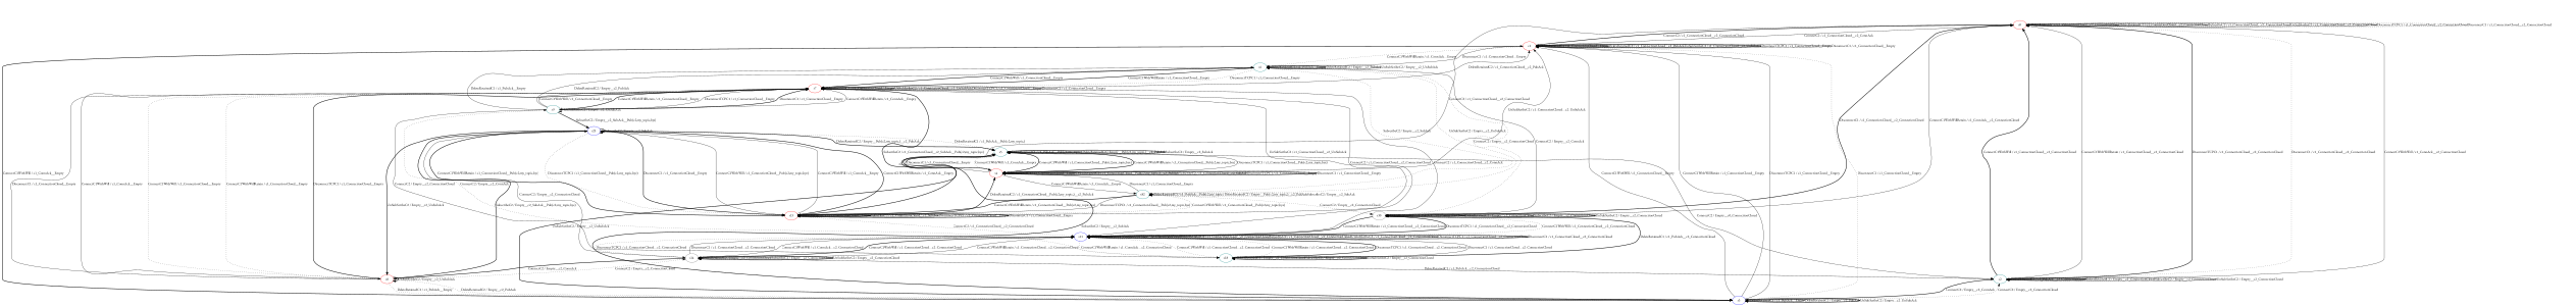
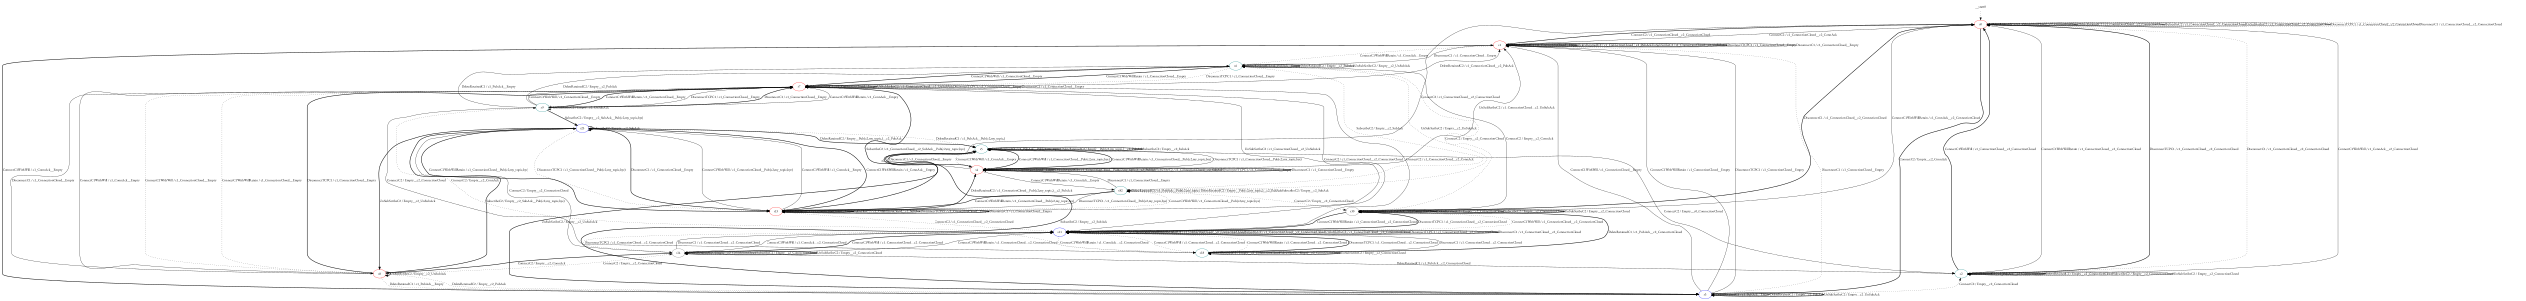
  digraph {
    fontname="EB Garamond"
    node [color=teal fontname="EB Garamond"]
    edge [fontname="EB Garamond" style=solid]
    n1 [color=red label=s0]
    n2 [color=red label=s1]
    n3 [label=s2]
    n4 [color=gray40 label=s30]
    n5 [color=blue label=s3]
    n6 [label=s6]
    n7 [color=blue label=s11]
    n8 [label=s5]
    n9 [color=red label=s4]
    n10 [label=s82]
    n11 [color=red label=s7]
    n12 [color=gray40 label=s14]
    n13 [label=s18]
    n14 [color=red label=s13]
    n15 [color=red label=s8]
    n16 [label=s9]
    n17 [color=blue label=s25]
+   __start0 [shape=none]
    n1 -> n1 [label="DeleteRetainedC1 / c1_ConnectionClosed__c2_ConnectionClosed" style=dotted]
    n1 -> n1 [label="DeleteRetainedC2 / c1_ConnectionClosed__c2_ConnectionClosed"]
    n1 -> n1 [label="SubscribeC2 / c1_ConnectionClosed__c2_ConnectionClosed"]
    n1 -> n1 [label="UnSubScribeC2 / c1_ConnectionClosed__c2_ConnectionClosed" style=dotted]
    n1 -> n1 [label="DisconnectTCPC1 / c1_ConnectionClosed__c2_ConnectionClosed"]
    n1 -> n1 [label="DisconnectC1 / c1_ConnectionClosed__c2_ConnectionClosed" style=dotted]
    n1 -> n2 [label="ConnectC2 / c1_ConnectionClosed__c2_ConnAck"]
    n1 -> n3 [label="ConnectC1WithWill / c1_ConnAck__c2_ConnectionClosed"]
    n1 -> n4 [label="ConnectC1WithWillRetain / c1_ConnAck__c2_ConnectionClosed"]
    n2 -> n1 [label="ConnectC2 / c1_ConnectionClosed__c2_ConnectionClosed" style=bold]
    n2 -> n2 [label="DeleteRetainedC1 / c1_ConnectionClosed__Empty"]
    n2 -> n2 [label="DeleteRetainedC2 / c1_ConnectionClosed__c2_PubAck" style=bold]
    n2 -> n2 [label="UnSubScribeC2 / c1_ConnectionClosed__c2_UnSubAck" style=dotted]
    n2 -> n2 [label="DisconnectTCPC1 / c1_ConnectionClosed__Empty" style=bold]
    n2 -> n2 [label="DisconnectC1 / c1_ConnectionClosed__Empty"]
    n2 -> n5 [label="ConnectC1WithWill / c1_ConnAck__Empty" style=bold]
    n2 -> n6 [label="ConnectC1WithWillRetain / c1_ConnAck__Empty" style=dotted]
    n3 -> n1 [label="ConnectC1WithWill / c1_ConnectionClosed__c2_ConnectionClosed" style=bold]
    n3 -> n1 [label="ConnectC1WithWillRetain / c1_ConnectionClosed__c2_ConnectionClosed"]
    n3 -> n1 [label="DisconnectTCPC1 / c1_ConnectionClosed__c2_ConnectionClosed" style=bold]
    n3 -> n1 [label="DisconnectC1 / c1_ConnectionClosed__c2_ConnectionClosed" style=dotted]
    n3 -> n3 [label="DeleteRetainedC1 / c1_PubAck__c2_ConnectionClosed" style=bold]
    n3 -> n3 [label="DeleteRetainedC2 / Empty__c2_ConnectionClosed" style=bold]
    n3 -> n3 [label="SubscribeC2 / Empty__c2_ConnectionClosed" style=dotted]
    n3 -> n3 [label="UnSubScribeC2 / Empty__c2_ConnectionClosed"]
-   n3 -> n5 [label="ConnectC2 / Empty__c2_ConnAck" style=bold]
+   n1 -> n5 [label="ConnectC2 / Empty__c2_ConnAck" style=bold]
    n4 -> n1 [label="DisconnectC1 / c1_ConnectionClosed__c2_ConnectionClosed" style=bold]
    n4 -> n4 [label="DeleteRetainedC1 / c1_PubAck__c2_ConnectionClosed" style=dotted]
    n4 -> n4 [label="DeleteRetainedC2 / Empty__c2_ConnectionClosed"]
    n4 -> n4 [label="SubscribeC2 / Empty__c2_ConnectionClosed"]
    n4 -> n4 [label="UnSubScribeC2 / Empty__c2_ConnectionClosed" style=bold]
    n4 -> n6 [label="ConnectC2 / Empty__c2_ConnAck"]
    n4 -> n7 [label="ConnectC1WithWill / c1_ConnectionClosed__c2_ConnectionClosed" style=dotted]
    n4 -> n7 [label="ConnectC1WithWillRetain / c1_ConnectionClosed__c2_ConnectionClosed" style=bold]
    n4 -> n7 [label="DisconnectTCPC1 / c1_ConnectionClosed__c2_ConnectionClosed" style=bold]
    n5 -> n2 [label="ConnectC1WithWill / c1_ConnectionClosed__Empty"]
    n5 -> n2 [label="ConnectC1WithWillRetain / c1_ConnectionClosed__Empty"]
    n5 -> n2 [label="DisconnectTCPC1 / c1_ConnectionClosed__Empty"]
    n5 -> n2 [label="DisconnectC1 / c1_ConnectionClosed__Empty" style=dotted]
    n5 -> n3 [label="ConnectC2 / Empty__c2_ConnectionClosed" style=dotted]
    n5 -> n5 [label="DeleteRetainedC1 / c1_PubAck__Empty" style=dotted]
    n5 -> n5 [label="DeleteRetainedC2 / Empty__c2_PubAck"]
    n5 -> n5 [label="UnSubScribeC2 / Empty__c2_UnSubAck" style=bold]
    n5 -> n8 [label="SubscribeC2 / Empty__c2_SubAck" style=bold]
    n6 -> n2 [label="DisconnectC1 / c1_ConnectionClosed__Empty"]
    n6 -> n4 [label="ConnectC2 / Empty__c2_ConnectionClosed" style=dotted]
    n6 -> n6 [label="DeleteRetainedC1 / c1_PubAck__Empty"]
    n6 -> n6 [label="DeleteRetainedC2 / Empty__c2_PubAck" style=bold]
    n6 -> n6 [label="UnSubScribeC2 / Empty__c2_UnSubAck"]
    n6 -> n10 [label="SubscribeC2 / Empty__c2_SubAck" style=dotted]
    n6 -> n11 [label="ConnectC1WithWill / c1_ConnectionClosed__Empty" style=bold]
    n6 -> n11 [label="ConnectC1WithWillRetain / c1_ConnectionClosed__Empty" style=bold]
    n6 -> n11 [label="DisconnectTCPC1 / c1_ConnectionClosed__Empty" style=dotted]
    n7 -> n7 [label="DeleteRetainedC1 / c1_ConnectionClosed__c2_ConnectionClosed" style=dotted]
    n7 -> n7 [label="DeleteRetainedC2 / c1_ConnectionClosed__c2_ConnectionClosed" style=dotted]
    n7 -> n7 [label="SubscribeC2 / c1_ConnectionClosed__c2_ConnectionClosed" style=dotted]
    n7 -> n7 [label="UnSubScribeC2 / c1_ConnectionClosed__c2_ConnectionClosed" style=dotted]
    n7 -> n7 [label="DisconnectTCPC1 / c1_ConnectionClosed__c2_ConnectionClosed"]
    n7 -> n7 [label="DisconnectC1 / c1_ConnectionClosed__c2_ConnectionClosed" style=bold]
    n7 -> n11 [label="ConnectC2 / c1_ConnectionClosed__c2_ConnAck"]
    n7 -> n12 [label="ConnectC1WithWill / c1_ConnAck__c2_ConnectionClosed"]
    n7 -> n13 [label="ConnectC1WithWillRetain / c1_ConnAck__c2_ConnectionClosed" style=dotted]
    n8 -> n3 [label="ConnectC2 / Empty__c0_ConnectionClosed"]
    n8 -> n5 [label="UnSubScribeC2 / Empty__c2_UnSubAck" style=bold]
    n8 -> n8 [label="DeleteRetainedC1 / c1_PubAck__Pub(c2,my_topic,)" style=bold]
    n8 -> n8 [label="DeleteRetainedC2 / Empty__Pub(c2,my_topic,)__c2_PubAck"]
    n8 -> n8 [label="SubscribeC2 / Empty__c2_SubAck" style=bold]
    n8 -> n9 [label="ConnectC1WithWill / c1_ConnectionClosed__Pub(c2,my_topic,bye)" style=bold]
    n8 -> n9 [label="ConnectC1WithWillRetain / c1_ConnectionClosed__Pub(c2,my_topic,bye)" style=bold]
    n8 -> n9 [label="DisconnectTCPC1 / c1_ConnectionClosed__Pub(c2,my_topic,bye)"]
    n8 -> n9 [label="DisconnectC1 / c1_ConnectionClosed__Empty" style=bold]
    n9 -> n1 [label="ConnectC2 / c1_ConnectionClosed__c2_ConnectionClosed"]
    n9 -> n2 [label="UnSubScribeC2 / c1_ConnectionClosed__c2_UnSubAck"]
    n9 -> n8 [label="ConnectC1WithWill / c1_ConnAck__Empty" style=dotted]
    n9 -> n9 [label="DeleteRetainedC1 / c1_ConnectionClosed__Empty"]
    n9 -> n9 [label="DeleteRetainedC2 / c1_ConnectionClosed__Pub(c2,my_topic,)__c2_PubAck"]
    n9 -> n9 [label="SubscribeC2 / c1_ConnectionClosed__c2_SubAck"]
    n9 -> n9 [label="DisconnectTCPC1 / c1_ConnectionClosed__Empty"]
    n9 -> n9 [label="DisconnectC1 / c1_ConnectionClosed__Empty" style=bold]
    n9 -> n10 [label="ConnectC1WithWillRetain / c1_ConnAck__Empty"]
    n10 -> n4 [label="ConnectC2 / Empty__c2_ConnectionClosed" style=dotted]
    n10 -> n6 [label="UnSubScribeC2 / Empty__c2_UnSubAck" style=dotted]
    n10 -> n9 [label="DisconnectC1 / c1_ConnectionClosed__Empty"]
    n10 -> n10 [label="DeleteRetainedC1 / c1_PubAck__Pub(c2,my_topic,)" style=bold]
    n10 -> n10 [label="DeleteRetainedC2 / Empty__Pub(c2,my_topic,)__c2_PubAck" style=dotted]
    n10 -> n10 [label="SubscribeC2 / Empty__c2_SubAck" style=dotted]
    n10 -> n14 [label="ConnectC1WithWill / c1_ConnectionClosed__Pub(c2,my_topic,bye)" style=dotted]
    n10 -> n14 [label="ConnectC1WithWillRetain / c1_ConnectionClosed__Pub(c2,my_topic,bye)" style=bold]
    n10 -> n14 [label="DisconnectTCPC1 / c1_ConnectionClosed__Pub(c2,my_topic,bye)"]
    n11 -> n2 [label="DeleteRetainedC2 / c1_ConnectionClosed__c2_PubAck"]
    n11 -> n7 [label="ConnectC2 / c1_ConnectionClosed__c2_ConnectionClosed"]
    n11 -> n11 [label="DeleteRetainedC1 / c1_ConnectionClosed__Empty" style=bold]
    n11 -> n11 [label="UnSubScribeC2 / c1_ConnectionClosed__c2_UnSubAck"]
    n11 -> n11 [label="DisconnectTCPC1 / c1_ConnectionClosed__Empty" style=dotted]
    n11 -> n11 [label="DisconnectC1 / c1_ConnectionClosed__Empty"]
    n11 -> n14 [label="SubscribeC2 / c1_ConnectionClosed__c2_SubAck__Pub(c2,my_topic,bye)" style=bold]
    n11 -> n15 [label="ConnectC1WithWill / c1_ConnAck__Empty"]
    n11 -> n16 [label="ConnectC1WithWillRetain / c1_ConnAck__Empty"]
    n12 -> n3 [label="DeleteRetainedC1 / c1_PubAck__c2_ConnectionClosed"]
    n12 -> n7 [label="ConnectC1WithWill / c1_ConnectionClosed__c2_ConnectionClosed" style=bold]
    n12 -> n7 [label="ConnectC1WithWillRetain / c1_ConnectionClosed__c2_ConnectionClosed"]
    n12 -> n7 [label="DisconnectTCPC1 / c1_ConnectionClosed__c2_ConnectionClosed" style=dotted]
    n12 -> n7 [label="DisconnectC1 / c1_ConnectionClosed__c2_ConnectionClosed"]
    n12 -> n12 [label="DeleteRetainedC2 / Empty__c2_ConnectionClosed" style=bold]
    n12 -> n12 [label="SubscribeC2 / Empty__c2_ConnectionClosed" style=dotted]
    n12 -> n12 [label="UnSubScribeC2 / Empty__c2_ConnectionClosed" style=bold]
    n12 -> n15 [label="ConnectC2 / Empty__c2_ConnAck" style=bold]
    n13 -> n4 [label="DeleteRetainedC1 / c1_PubAck__c2_ConnectionClosed" style=bold]
    n13 -> n7 [label="ConnectC1WithWill / c1_ConnectionClosed__c2_ConnectionClosed" style=dotted]
    n13 -> n7 [label="ConnectC1WithWillRetain / c1_ConnectionClosed__c2_ConnectionClosed" style=dotted]
    n13 -> n7 [label="DisconnectTCPC1 / c1_ConnectionClosed__c2_ConnectionClosed" style=bold]
    n13 -> n7 [label="DisconnectC1 / c1_ConnectionClosed__c2_ConnectionClosed"]
    n13 -> n13 [label="DeleteRetainedC2 / Empty__c2_ConnectionClosed" style=dotted]
    n13 -> n13 [label="SubscribeC2 / Empty__c2_ConnectionClosed" style=dotted]
    n13 -> n13 [label="UnSubScribeC2 / Empty__c2_ConnectionClosed" style=bold]
    n13 -> n16 [label="ConnectC2 / Empty__c2_ConnAck" style=dotted]
    n14 -> n7 [label="ConnectC2 / c1_ConnectionClosed__c2_ConnectionClosed" style=dotted]
    n14 -> n9 [label="DeleteRetainedC2 / c1_ConnectionClosed__Pub(c2,my_topic,)__c2_PubAck" style=bold]
    n14 -> n11 [label="UnSubScribeC2 / c1_ConnectionClosed__c2_UnSubAck"]
    n14 -> n14 [label="DeleteRetainedC1 / c1_ConnectionClosed__Empty" style=dotted]
    n14 -> n14 [label="SubscribeC2 / c1_ConnectionClosed__c2_SubAck" style=bold]
    n14 -> n14 [label="DisconnectTCPC1 / c1_ConnectionClosed__Empty"]
    n14 -> n14 [label="DisconnectC1 / c1_ConnectionClosed__Empty" style=bold]
    n14 -> n17 [label="ConnectC1WithWill / c1_ConnAck__Empty"]
    n14 -> n17 [label="ConnectC1WithWillRetain / c1_ConnAck__Empty" style=bold]
    n15 -> n5 [label="DeleteRetainedC1 / c1_PubAck__Empty" style=dotted]
    n15 -> n5 [label="DeleteRetainedC2 / Empty__c2_PubAck" style=dotted]
    n15 -> n11 [label="ConnectC1WithWill / c1_ConnectionClosed__Empty" style=dotted]
    n15 -> n11 [label="ConnectC1WithWillRetain / c1_ConnectionClosed__Empty" style=dotted]
    n15 -> n11 [label="DisconnectTCPC1 / c1_ConnectionClosed__Empty" style=bold]
    n15 -> n11 [label="DisconnectC1 / c1_ConnectionClosed__Empty"]
    n15 -> n12 [label="ConnectC2 / Empty__c2_ConnectionClosed" style=dotted]
    n15 -> n15 [label="UnSubScribeC2 / Empty__c2_UnSubAck" style=bold]
    n15 -> n17 [label="SubscribeC2 / Empty__c2_SubAck__Pub(c2,my_topic,bye)" style=bold]
    n16 -> n6 [label="DeleteRetainedC1 / c1_PubAck__Empty"]
    n16 -> n6 [label="DeleteRetainedC2 / Empty__c2_PubAck"]
    n16 -> n11 [label="ConnectC1WithWill / c1_ConnectionClosed__Empty"]
    n16 -> n11 [label="ConnectC1WithWillRetain / c1_ConnectionClosed__Empty" style=bold]
    n16 -> n11 [label="DisconnectTCPC1 / c1_ConnectionClosed__Empty"]
    n16 -> n11 [label="DisconnectC1 / c1_ConnectionClosed__Empty" style=bold]
    n16 -> n13 [label="ConnectC2 / Empty__c2_ConnectionClosed"]
    n16 -> n16 [label="UnSubScribeC2 / Empty__c2_UnSubAck" style=dotted]
    n16 -> n17 [label="SubscribeC2 / Empty__c2_SubAck__Pub(c2,my_topic,bye)" style=bold]
    n17 -> n8 [label="DeleteRetainedC1 / c1_PubAck__Pub(c2,my_topic,)" style=dotted]
    n17 -> n8 [label="DeleteRetainedC2 / Empty__Pub(c2,my_topic,)__c2_PubAck" style=bold]
    n17 -> n12 [label="ConnectC2 / Empty__c2_ConnectionClosed"]
    n17 -> n14 [label="ConnectC1WithWill / c1_ConnectionClosed__Pub(c2,my_topic,bye)"]
    n17 -> n14 [label="ConnectC1WithWillRetain / c1_ConnectionClosed__Pub(c2,my_topic,bye)" style=bold]
    n17 -> n14 [label="DisconnectTCPC1 / c1_ConnectionClosed__Pub(c2,my_topic,bye)" style=dotted]
    n17 -> n14 [label="DisconnectC1 / c1_ConnectionClosed__Empty" style=bold]
    n17 -> n15 [label="UnSubScribeC2 / Empty__c2_UnSubAck" style=bold]
    n17 -> n17 [label="SubscribeC2 / Empty__c2_SubAck" style=bold]
+   __start0 -> n1 [style=dotted]
  }
